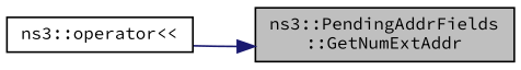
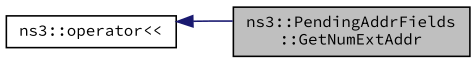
  digraph {
    rankdir=RL
    fontname="Source Code Pro"
    node [color=black fontname="Source Code Pro" fontsize=10 shape=record style=filled]
    n1 [fillcolor=grey75 fontcolor=black height=0.2 label="ns3::PendingAddrFields\l::GetNumExtAddr" width=0.4]
    n2 [fillcolor=white height=0.2 label="ns3::operator\<\<" width=0.4]
-   n1 -> n2 [color=midnightblue dir=back fontname="Source Code Pro" fontsize=10 labelfontname=Helvetica labelfontsize=10 style=solid]
+   n2 -> n1 [color=midnightblue dir=back fontname="Source Code Pro" fontsize=10 labelfontname=Helvetica labelfontsize=10 style=solid]
  }
